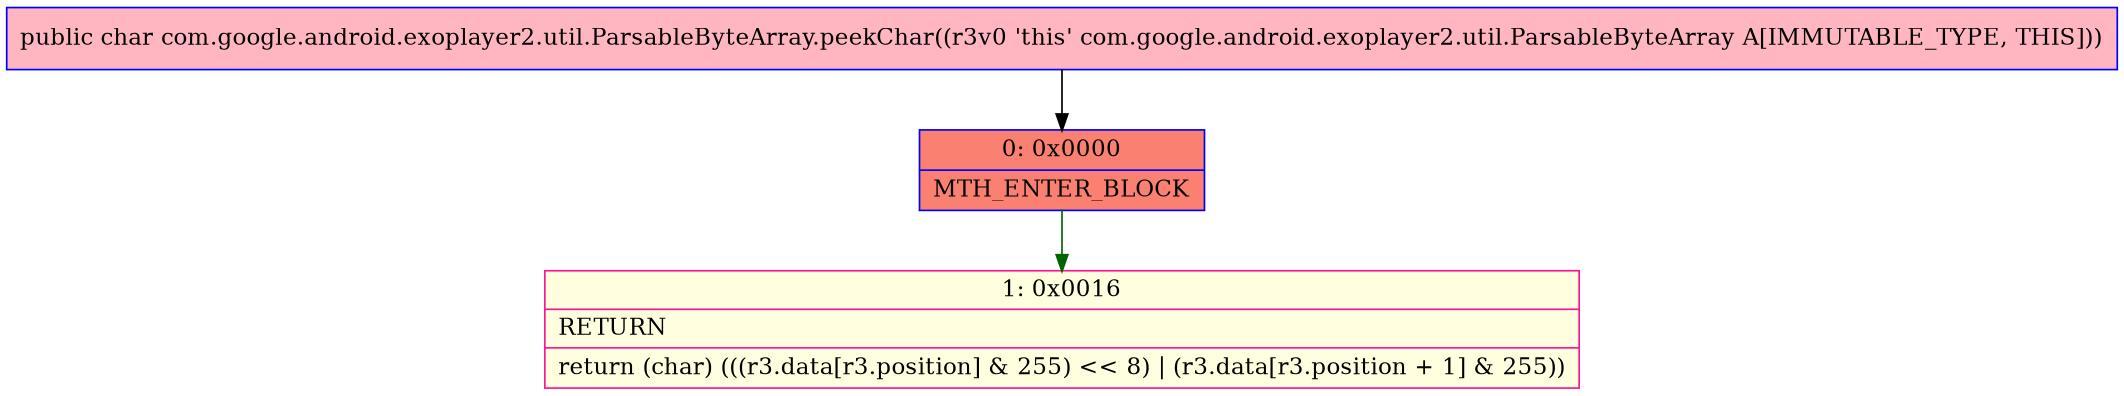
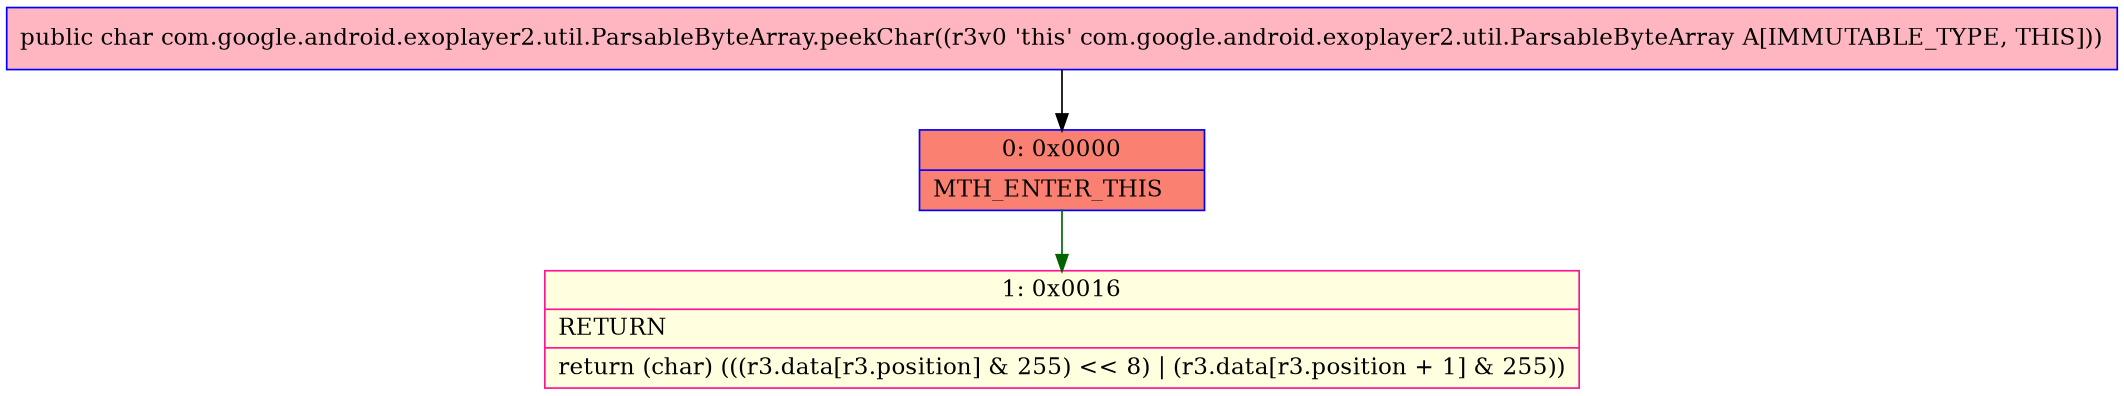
  digraph {
    node [shape=record style=filled color=blue]
-   n1 [label="{0\:\ 0x0000|MTH_ENTER_BLOCK\l}" fillcolor=salmon]
+   n1 [label="{0\:\ 0x0000|MTH_ENTER_THIS\l}" fillcolor=salmon]
    n2 [label="{1\:\ 0x0016|RETURN\l|return (char) (((r3.data[r3.position] & 255) \<\< 8) \| (r3.data[r3.position + 1] & 255))\l}" fillcolor=lightyellow color=deeppink]
    n3 [label="{public char com.google.android.exoplayer2.util.ParsableByteArray.peekChar((r3v0 'this' com.google.android.exoplayer2.util.ParsableByteArray A[IMMUTABLE_TYPE, THIS])) }" fillcolor=lightpink]
    n1 -> n2 [color=darkgreen]
    n3 -> n1 [color=black]
  }
